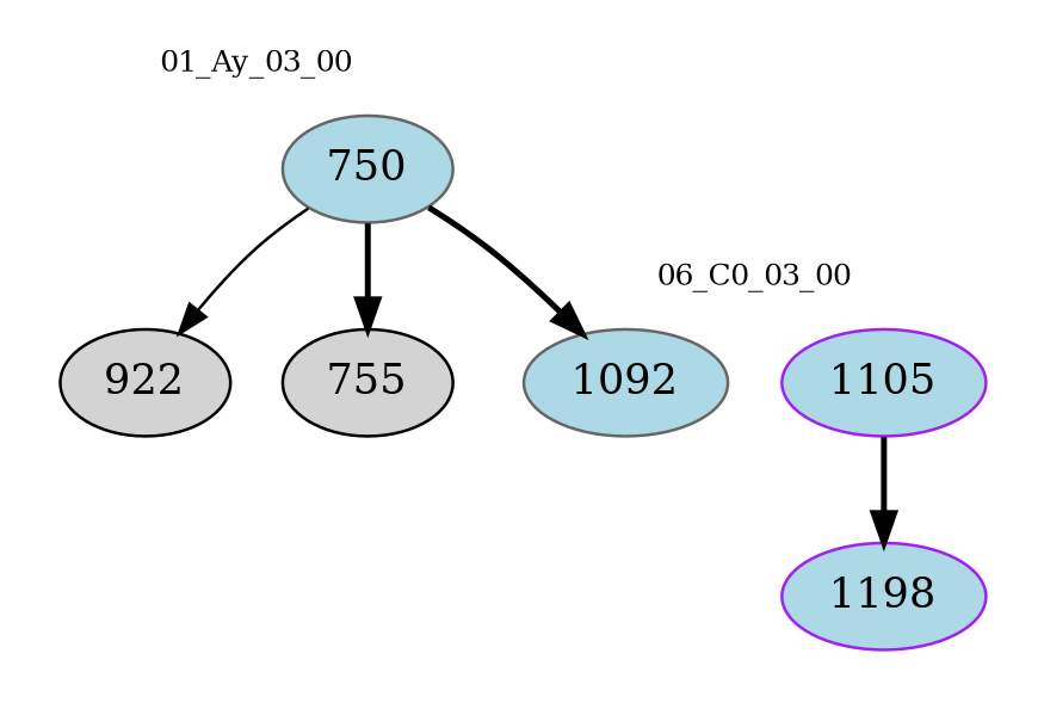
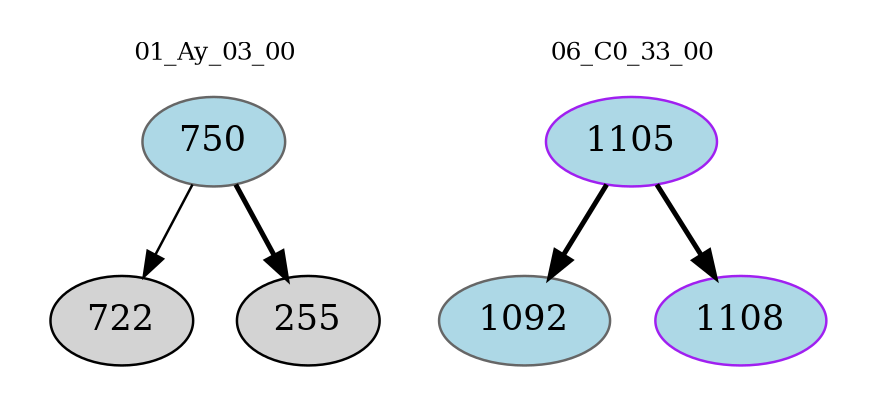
  digraph {
    node [color=gray40 fillcolor=lightblue style=filled]
    edge [color=black style=bold]
    n1 [label=750]
-   n2 [color=black fillcolor=lightgrey label=922]
-   n3 [color=black fillcolor=lightgrey label=755]
+   n2 [color=black fillcolor=lightgrey label=722]
+   n3 [color=black fillcolor=lightgrey label=255]
    n4 [color=purple label=1105]
    n5 [label=1092]
-   n6 [color=purple label=1198]
+   n6 [color=purple label=1108]
    subgraph cluster_1 {
      color=white
      fontsize=10
      label="01_Ay_03_00"
      n1
      n2
      n3
    }
    subgraph cluster_2 {
      color=white
      fontsize=10
-     label="06_C0_03_00"
+     label="06_C0_33_00"
      n4
      n5
      n6
    }
    n1 -> n2 [style=solid]
    n1 -> n3
-   n1 -> n5
+   n4 -> n5
    n4 -> n6
  }
